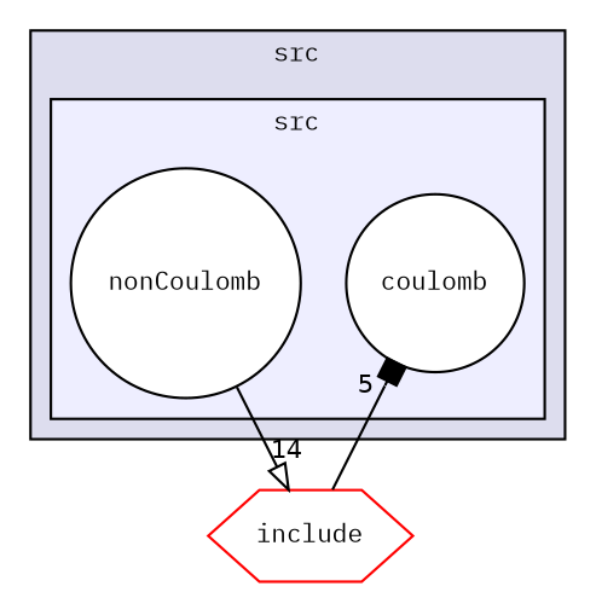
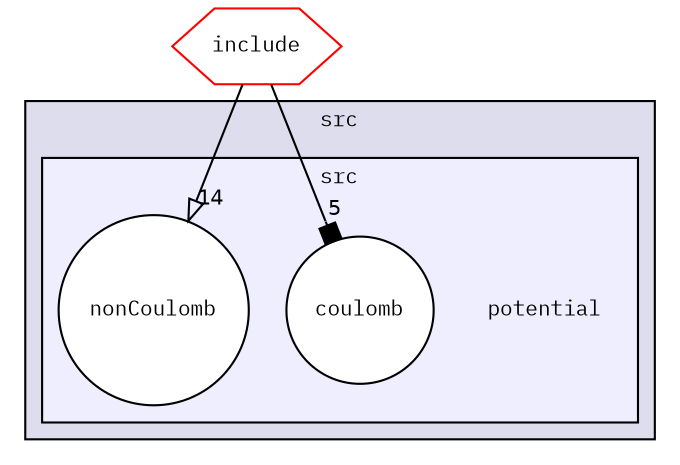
  digraph {
    compound=true
    fontname="IBM Plex Mono"
    node [fontname="IBM Plex Mono" fontsize=10 shape=circle fillcolor=white style=filled]
    edge [fontname="IBM Plex Mono" labeldistance=1.5 labelfontname=Helvetica labelfontsize=10]
+   n1 [label=potential shape=plaintext fillcolor="" style=""]
    n2 [label=coulomb]
    n3 [label=nonCoulomb]
    n4 [color=red label=include shape=hexagon]
    subgraph cluster_1 {
      bgcolor="#ddddee"
      fontsize=10
      label=src
      pencolor=black
      subgraph cluster_2 {
        bgcolor="#eeeeff"
        fontsize=10
        label=src
        pencolor=black
+       n1
        n2
        n3
      }
    }
-   n3 -> n4 [arrowhead=onormal headlabel=14]
+   n4 -> n3 [arrowhead=onormal headlabel=14]
    n4 -> n2 [arrowhead=box headlabel=5]
  }
